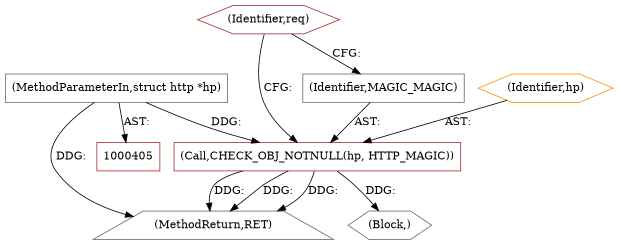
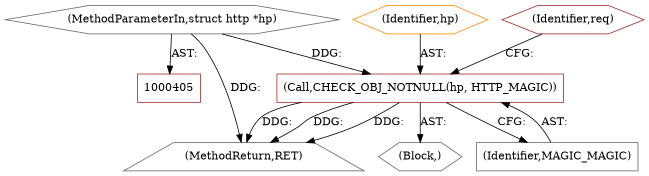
  digraph {
    node [color=gray40 shape=hexagon]
-   n1 [label="(MethodParameterIn,struct http *hp)" shape=box]
+   n1 [label="(MethodParameterIn,struct http *hp)"]
    n2 [color=brown label="(Call,CHECK_OBJ_NOTNULL(hp, HTTP_MAGIC))" shape=box]
    n3 [label="(MethodReturn,RET)" shape=trapezium]
    n4 [color=brown label=1000405 shape=box]
    n5 [label="(Block,)"]
    n6 [label="(Identifier,MAGIC_MAGIC)" shape=box]
    n7 [color=darkorange label="(Identifier,hp)"]
    n8 [color=brown label="(Identifier,req)"]
    n1 -> n2 [label="DDG: "]
    n1 -> n3 [label="DDG: "]
    n1 -> n4 [label="AST: "]
    n2 -> n3 [label="DDG: "]
    n2 -> n3 [label="DDG: "]
    n2 -> n3 [label="DDG: "]
-   n2 -> n5 [label="DDG: "]
-   n8 -> n6 [label="CFG: "]
+   n2 -> n5 [label="AST: "]
+   n2 -> n6 [label="CFG: "]
    n6 -> n2 [label="AST: "]
    n7 -> n2 [label="AST: "]
    n8 -> n2 [label="CFG: "]
  }
